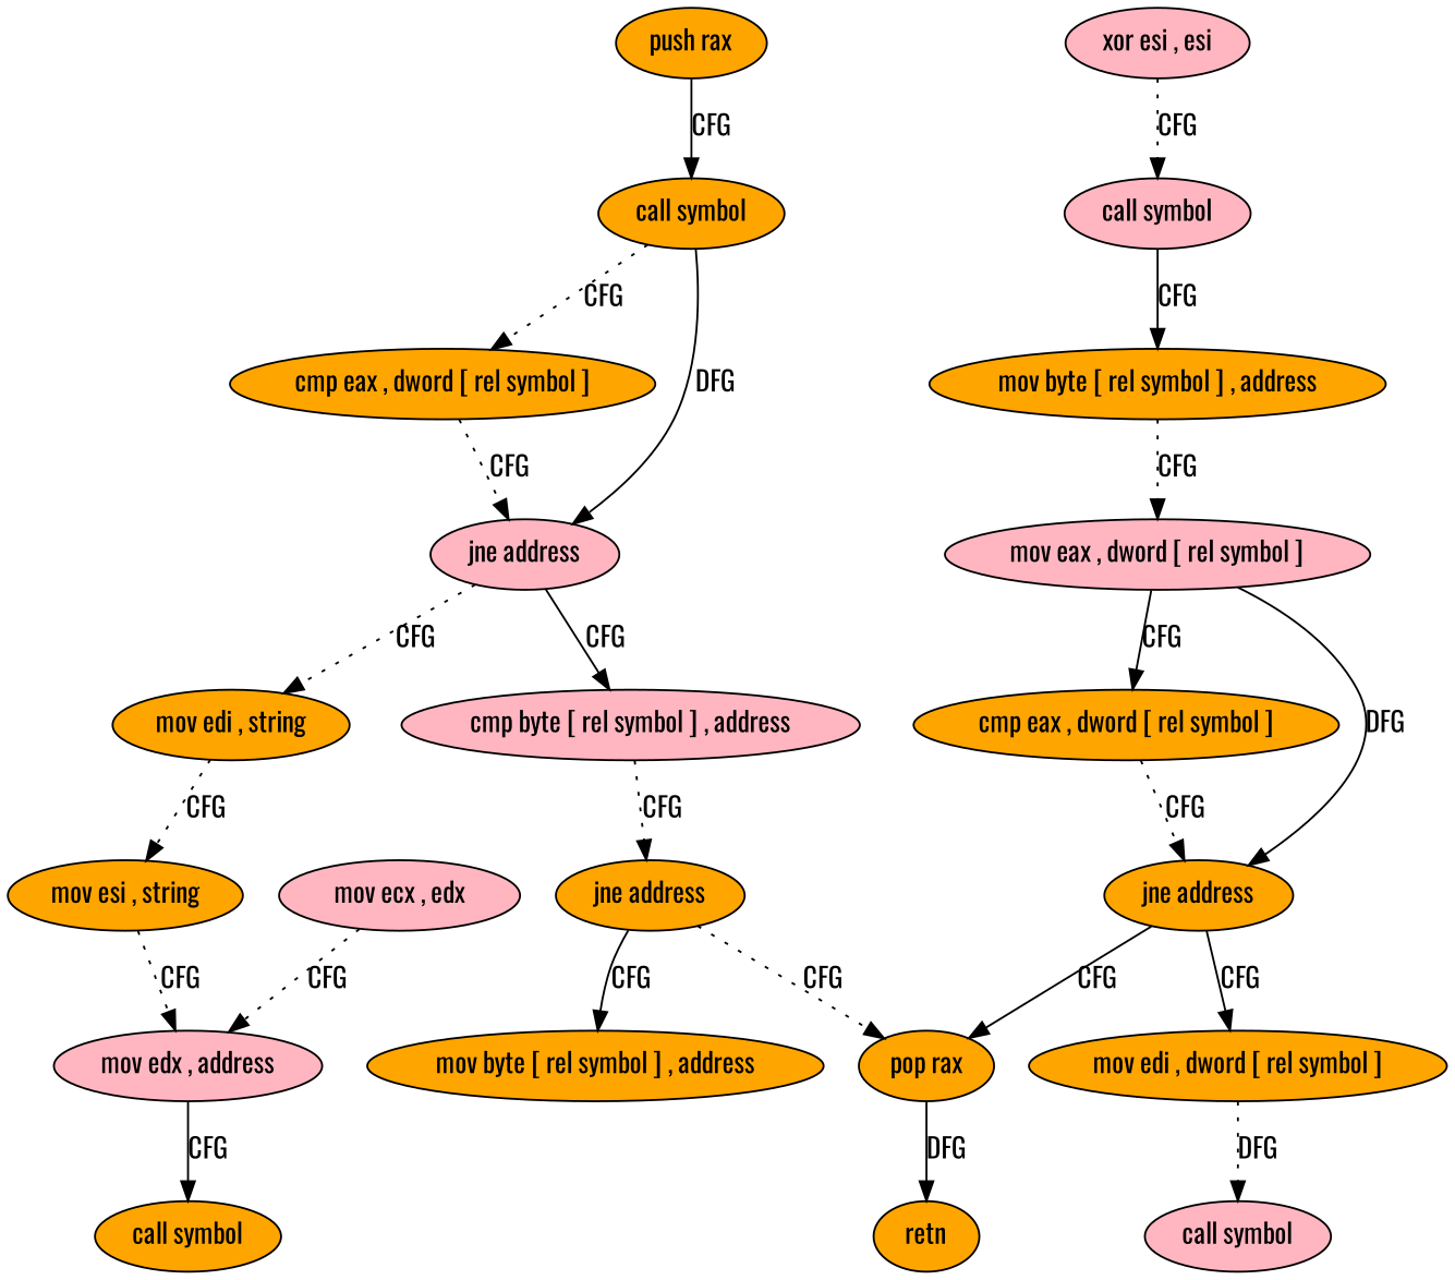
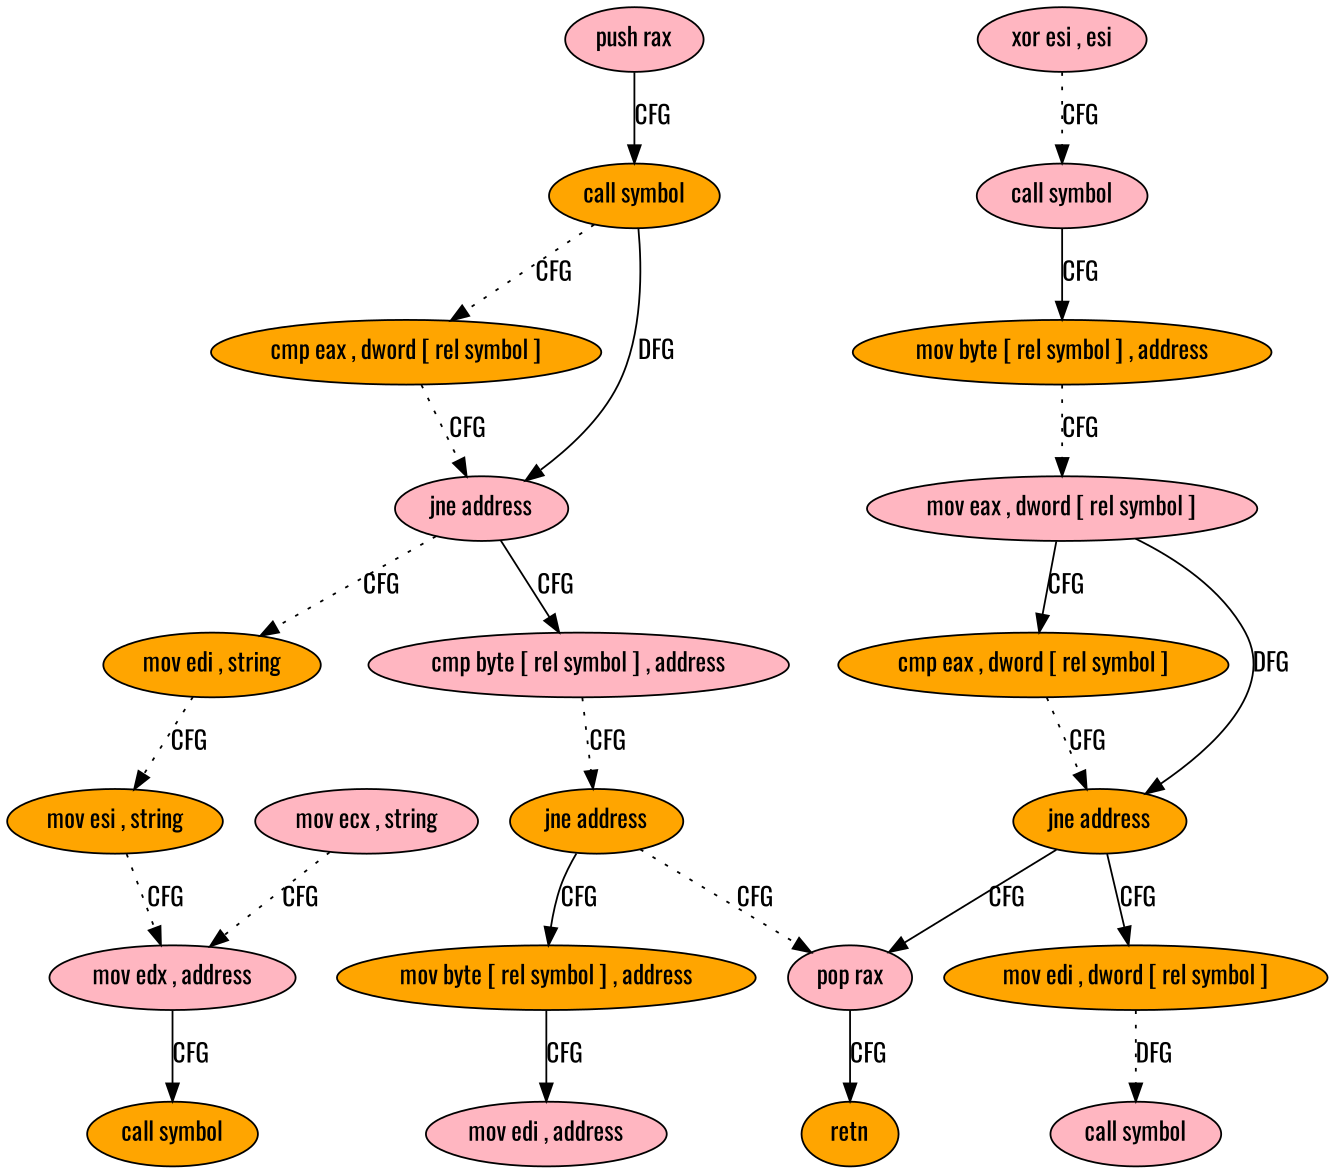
  digraph {
    fontname=Oswald
    node [fillcolor=orange fontname=Oswald style=filled]
    edge [fontname=Oswald style=solid]
-   n1 [label="push rax"]
+   n1 [fillcolor=lightpink label="push rax"]
    n2 [label="call symbol"]
    n3 [label="cmp eax , dword [ rel symbol ]"]
    n4 [fillcolor=lightpink label="jne address"]
    n5 [label="mov edi , string"]
    n6 [fillcolor=lightpink label="cmp byte [ rel symbol ] , address"]
    n7 [label="mov esi , string"]
    n8 [label="jne address"]
    n9 [fillcolor=lightpink label="mov edx , address"]
-   n10 [label="pop rax"]
+   n10 [fillcolor=lightpink label="pop rax"]
    n11 [label="mov byte [ rel symbol ] , address"]
-   n12 [fillcolor=lightpink label="mov ecx , edx"]
+   n12 [fillcolor=lightpink label="mov ecx , string"]
    n13 [label="call symbol"]
    n14 [label=retn]
+   n15 [fillcolor=lightpink label="mov edi , address"]
    n16 [fillcolor=lightpink label="xor esi , esi"]
    n17 [fillcolor=lightpink label="call symbol"]
    n18 [label="mov byte [ rel symbol ] , address"]
    n19 [fillcolor=lightpink label="mov eax , dword [ rel symbol ]"]
    n20 [label="cmp eax , dword [ rel symbol ]"]
    n21 [label="jne address"]
    n22 [label="mov edi , dword [ rel symbol ]"]
    n23 [fillcolor=lightpink label="call symbol"]
    n1 -> n2 [label=CFG]
    n2 -> n3 [label=CFG style=dotted]
    n2 -> n4 [label=DFG]
    n3 -> n4 [label=CFG style=dotted]
    n4 -> n5 [label=CFG style=dotted]
    n4 -> n6 [label=CFG]
    n5 -> n7 [label=CFG style=dotted]
    n6 -> n8 [label=CFG style=dotted]
    n7 -> n9 [label=CFG style=dotted]
    n8 -> n10 [label=CFG style=dotted]
    n8 -> n11 [label=CFG]
    n9 -> n13 [label=CFG]
-   n10 -> n14 [label=DFG]
+   n10 -> n14 [label=CFG]
+   n11 -> n15 [label=CFG]
    n12 -> n9 [label=CFG style=dotted]
    n16 -> n17 [label=CFG style=dotted]
    n17 -> n18 [label=CFG]
    n18 -> n19 [label=CFG style=dotted]
    n19 -> n20 [label=CFG]
    n19 -> n21 [label=DFG]
    n20 -> n21 [label=CFG style=dotted]
    n21 -> n10 [label=CFG]
    n21 -> n22 [label=CFG]
    n22 -> n23 [label=DFG style=dotted]
  }
